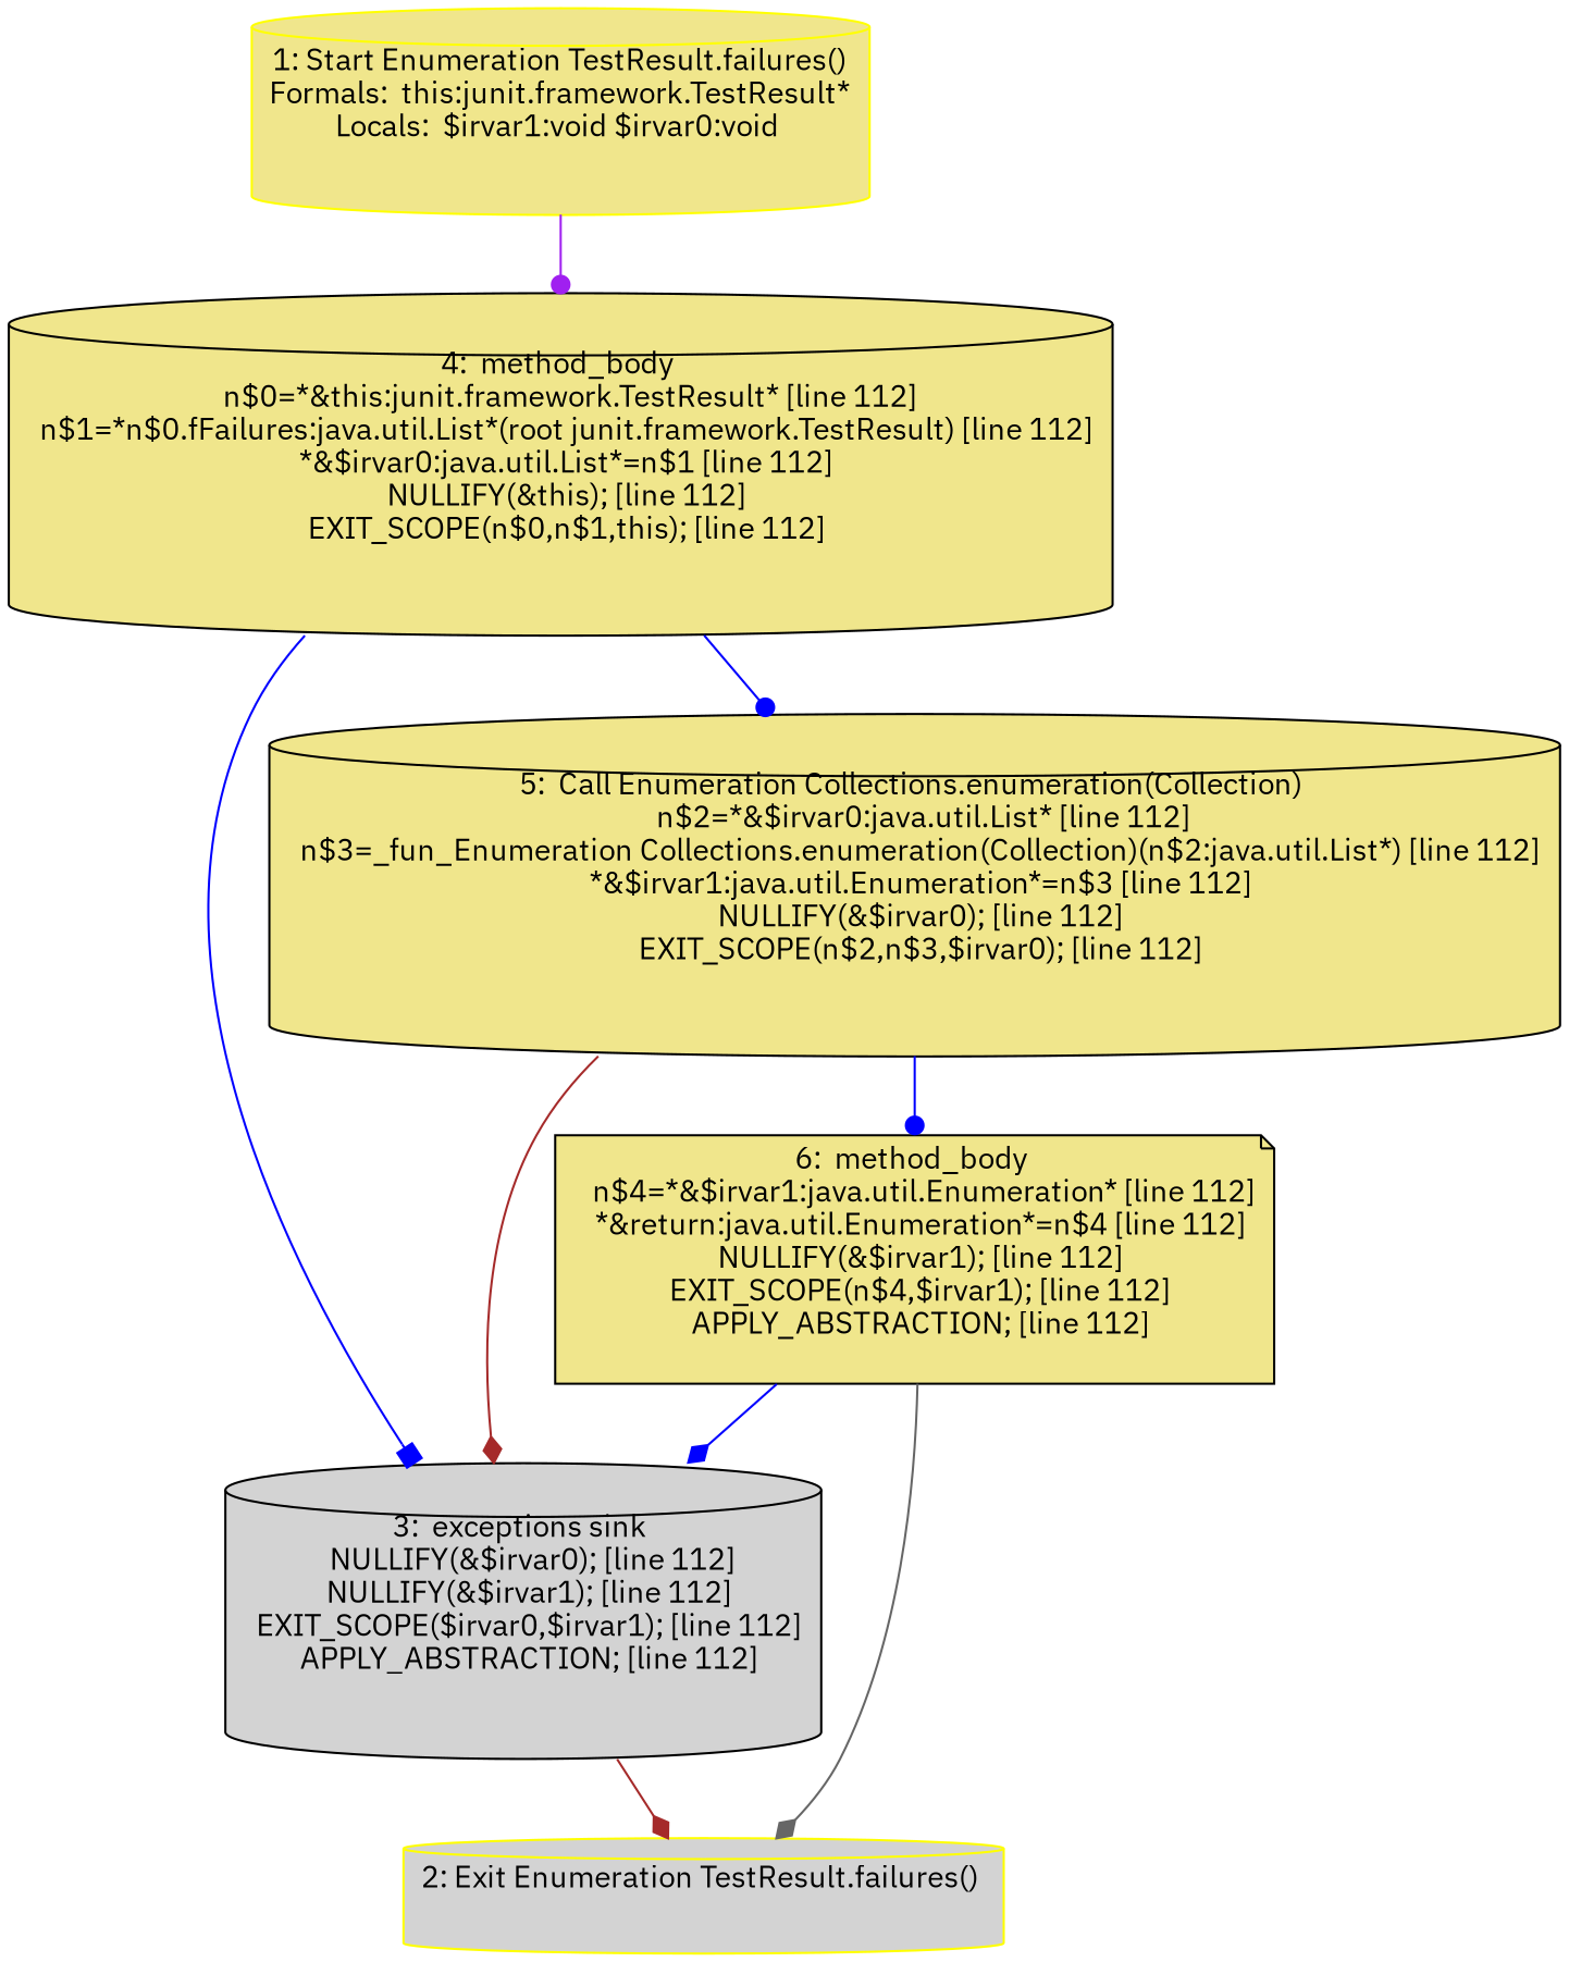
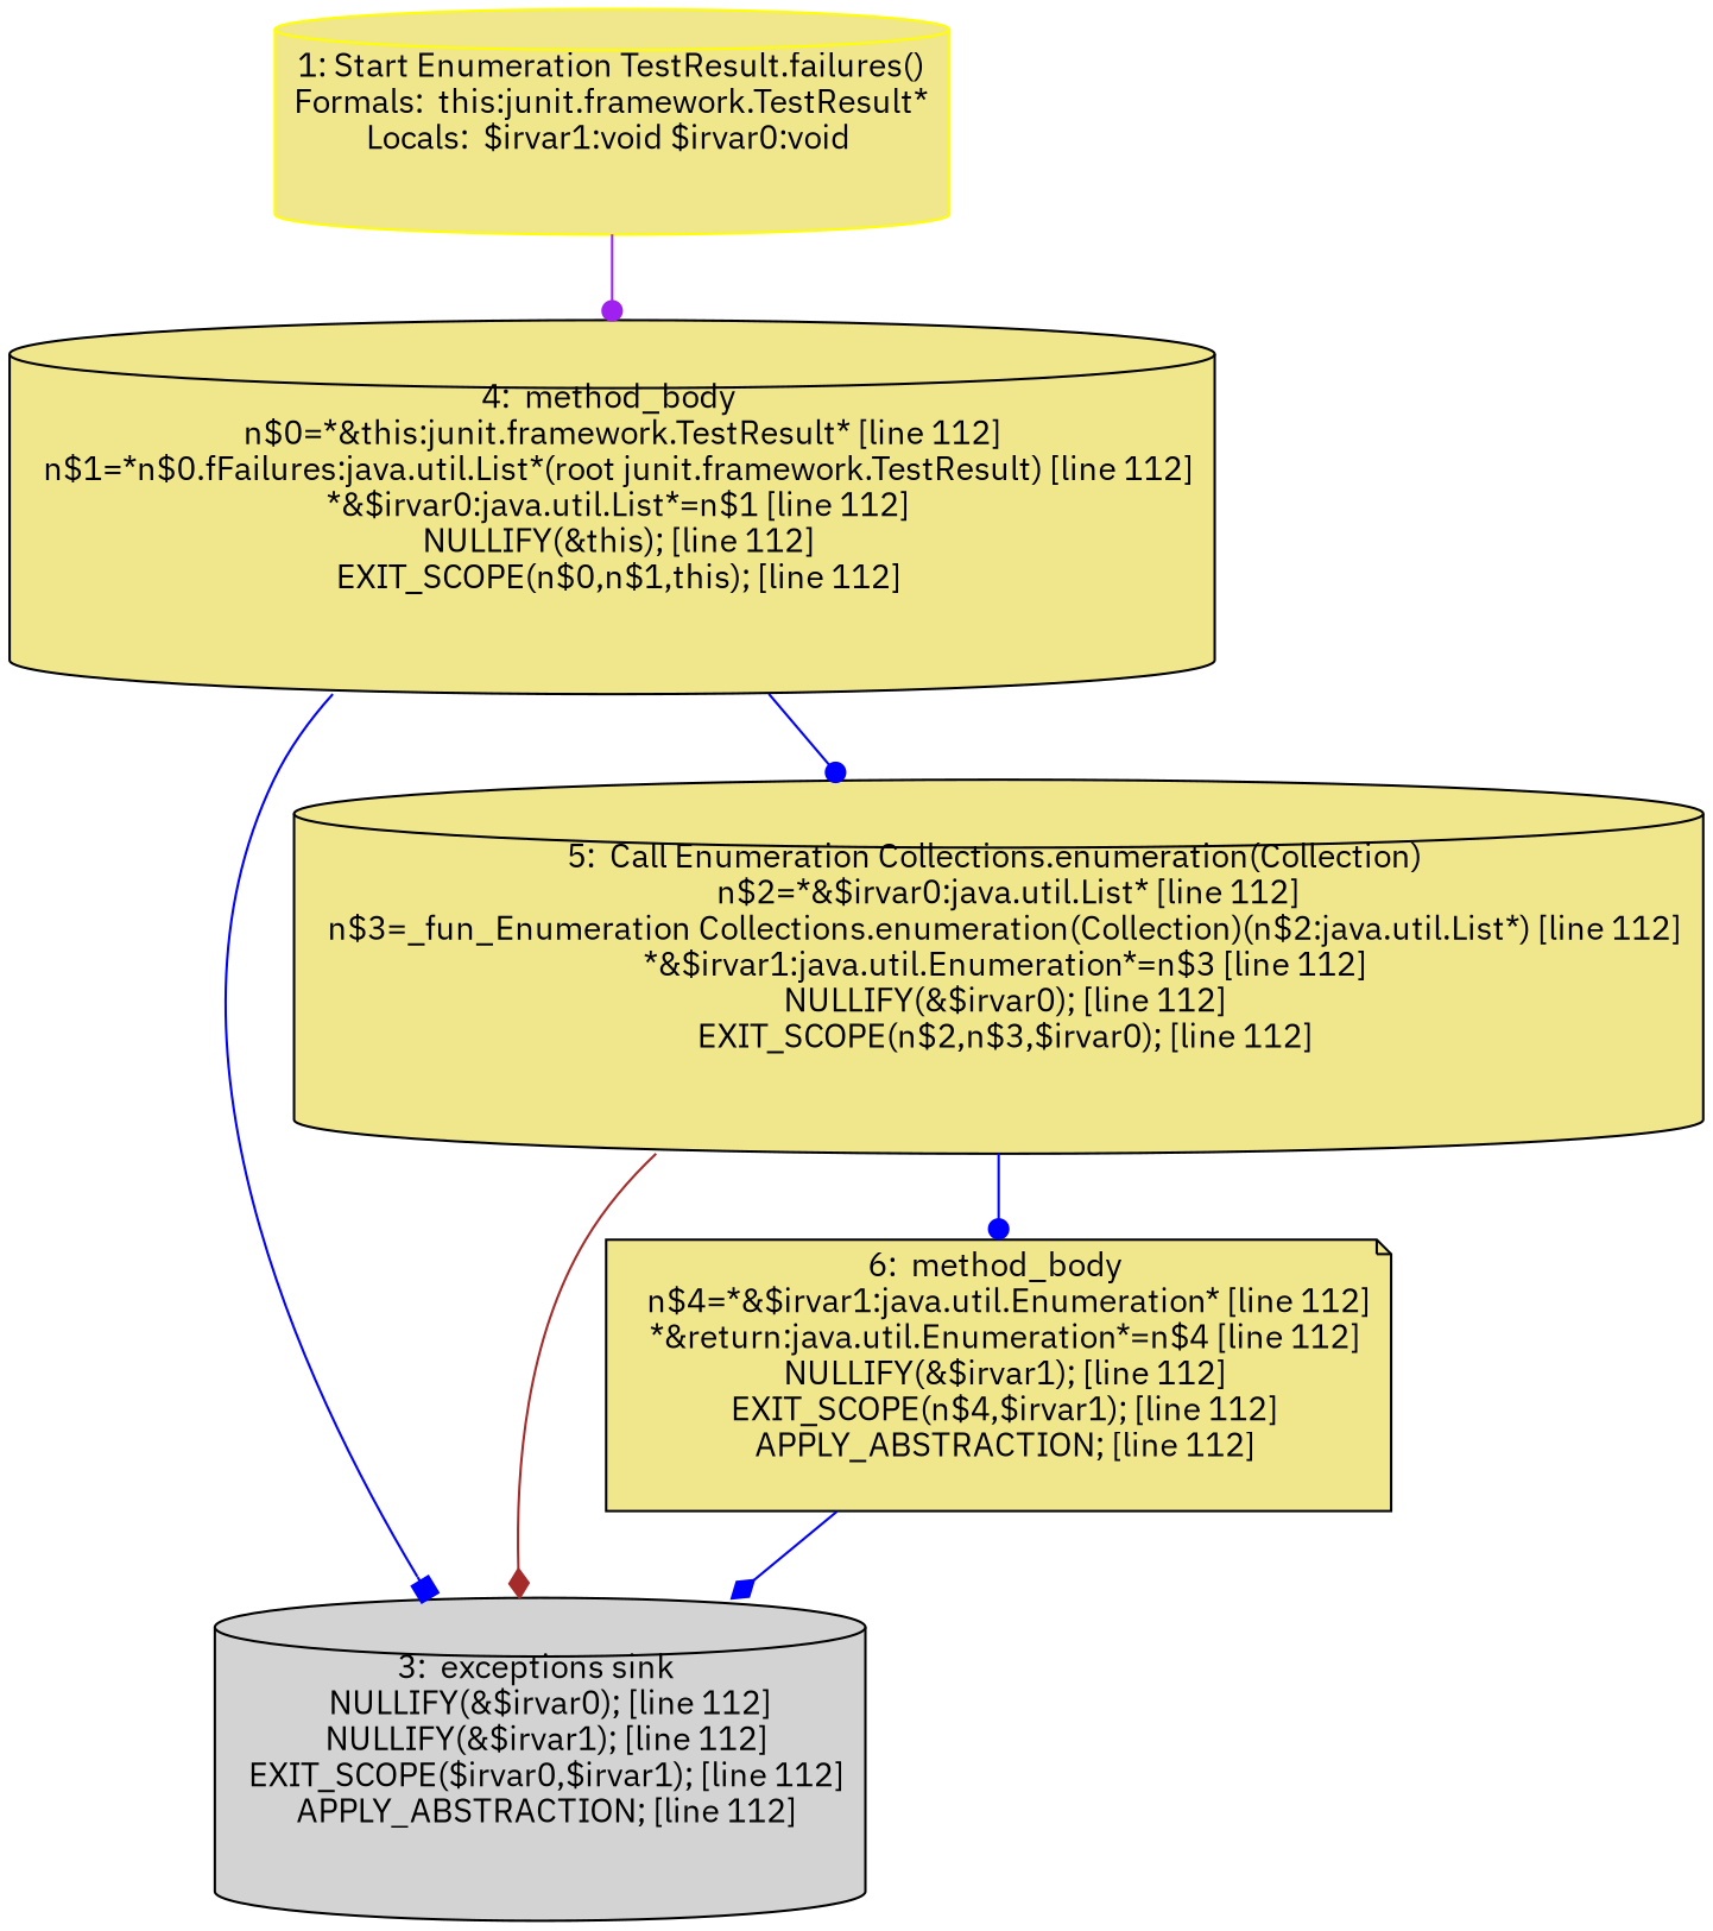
  digraph {
    fontname="IBM Plex Sans"
    node [style=filled fillcolor=khaki shape=cylinder fontname="IBM Plex Sans"]
    edge [color=blue arrowhead=diamond fontname="IBM Plex Sans"]
    n1 [color=yellow label="1: Start Enumeration TestResult.failures()\nFormals:  this:junit.framework.TestResult*\nLocals:  $irvar1:void $irvar0:void \n  "]
    n2 [label="4:  method_body \n   n$0=*&this:junit.framework.TestResult* [line 112]\n  n$1=*n$0.fFailures:java.util.List*(root junit.framework.TestResult) [line 112]\n  *&$irvar0:java.util.List*=n$1 [line 112]\n  NULLIFY(&this); [line 112]\n  EXIT_SCOPE(n$0,n$1,this); [line 112]\n "]
    n3 [label="3:  exceptions sink \n   NULLIFY(&$irvar0); [line 112]\n  NULLIFY(&$irvar1); [line 112]\n  EXIT_SCOPE($irvar0,$irvar1); [line 112]\n  APPLY_ABSTRACTION; [line 112]\n " fillcolor=lightgrey]
    n4 [label="5:  Call Enumeration Collections.enumeration(Collection) \n   n$2=*&$irvar0:java.util.List* [line 112]\n  n$3=_fun_Enumeration Collections.enumeration(Collection)(n$2:java.util.List*) [line 112]\n  *&$irvar1:java.util.Enumeration*=n$3 [line 112]\n  NULLIFY(&$irvar0); [line 112]\n  EXIT_SCOPE(n$2,n$3,$irvar0); [line 112]\n "]
-   n5 [color=yellow label="2: Exit Enumeration TestResult.failures() \n  " fillcolor=lightgrey]
    n6 [label="6:  method_body \n   n$4=*&$irvar1:java.util.Enumeration* [line 112]\n  *&return:java.util.Enumeration*=n$4 [line 112]\n  NULLIFY(&$irvar1); [line 112]\n  EXIT_SCOPE(n$4,$irvar1); [line 112]\n  APPLY_ABSTRACTION; [line 112]\n " shape=note]
    n1 -> n2 [color=purple arrowhead=dot]
    n2 -> n3 [arrowhead=box]
    n2 -> n4 [arrowhead=dot]
-   n3 -> n5 [color=brown]
    n4 -> n3 [color=brown]
    n4 -> n6 [arrowhead=dot]
    n6 -> n3
-   n6 -> n5 [color=gray40]
  }
